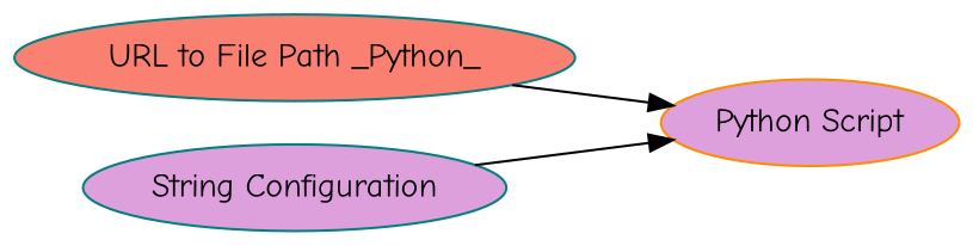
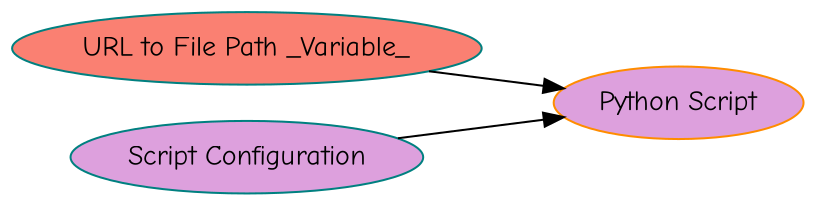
  digraph {
    fontname="Comic Neue"
    rankdir=LR
    node [color=teal fillcolor=plum fontname="Comic Neue" style=filled]
    edge [fontname="Comic Neue"]
-   n1 [fillcolor=salmon label="URL to File Path _Python_"]
+   n1 [fillcolor=salmon label="URL to File Path _Variable_"]
    n2 [color=darkorange label="Python Script"]
-   n3 [label="String Configuration"]
+   n3 [label="Script Configuration"]
    n1 -> n2
    n3 -> n2
  }
